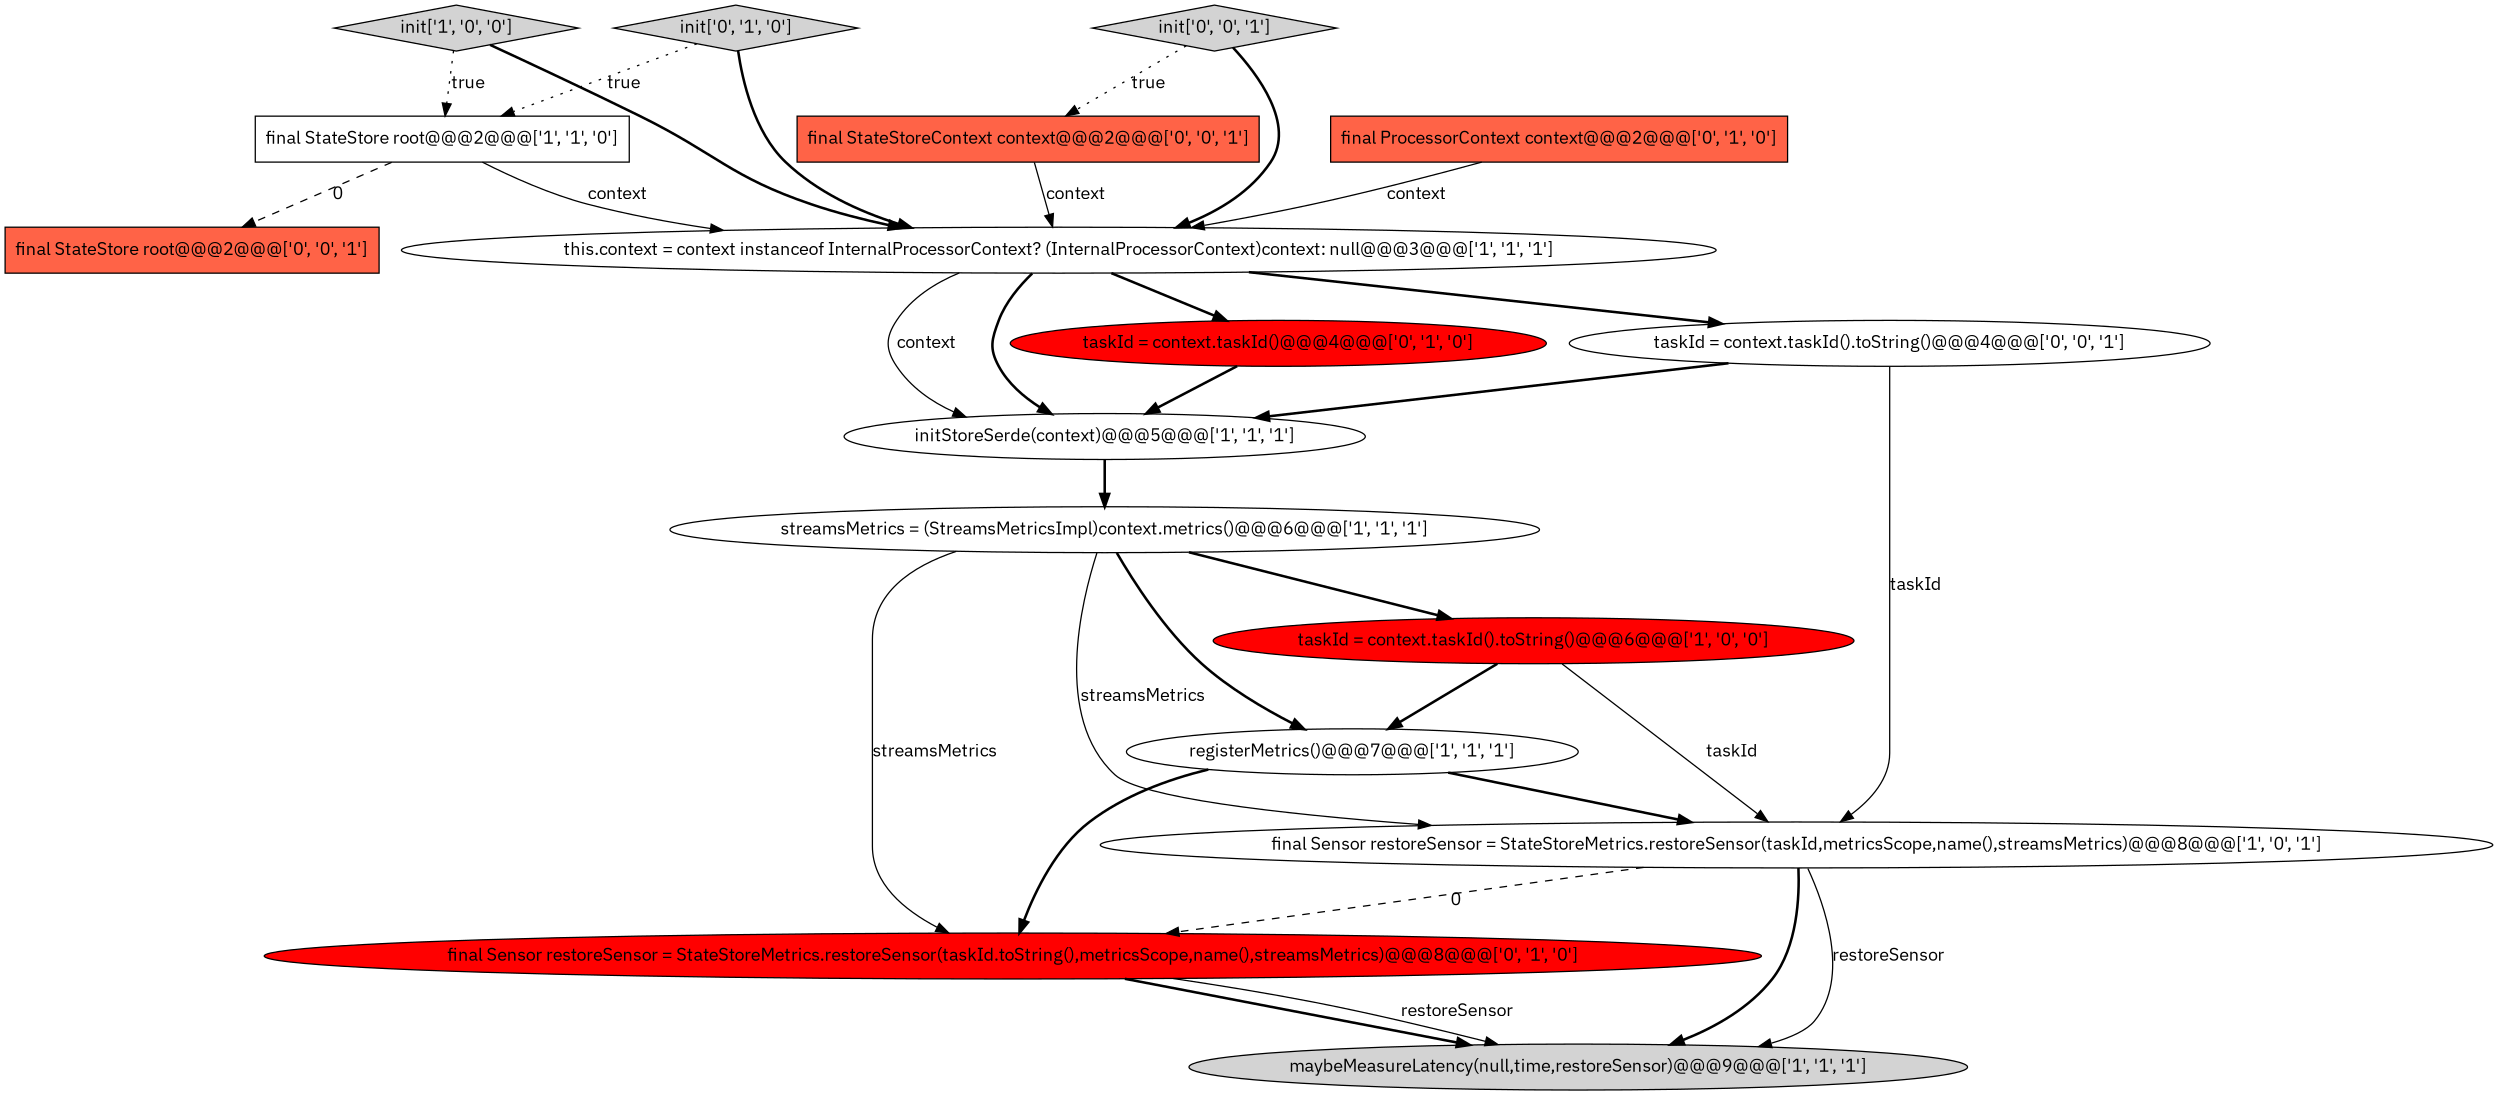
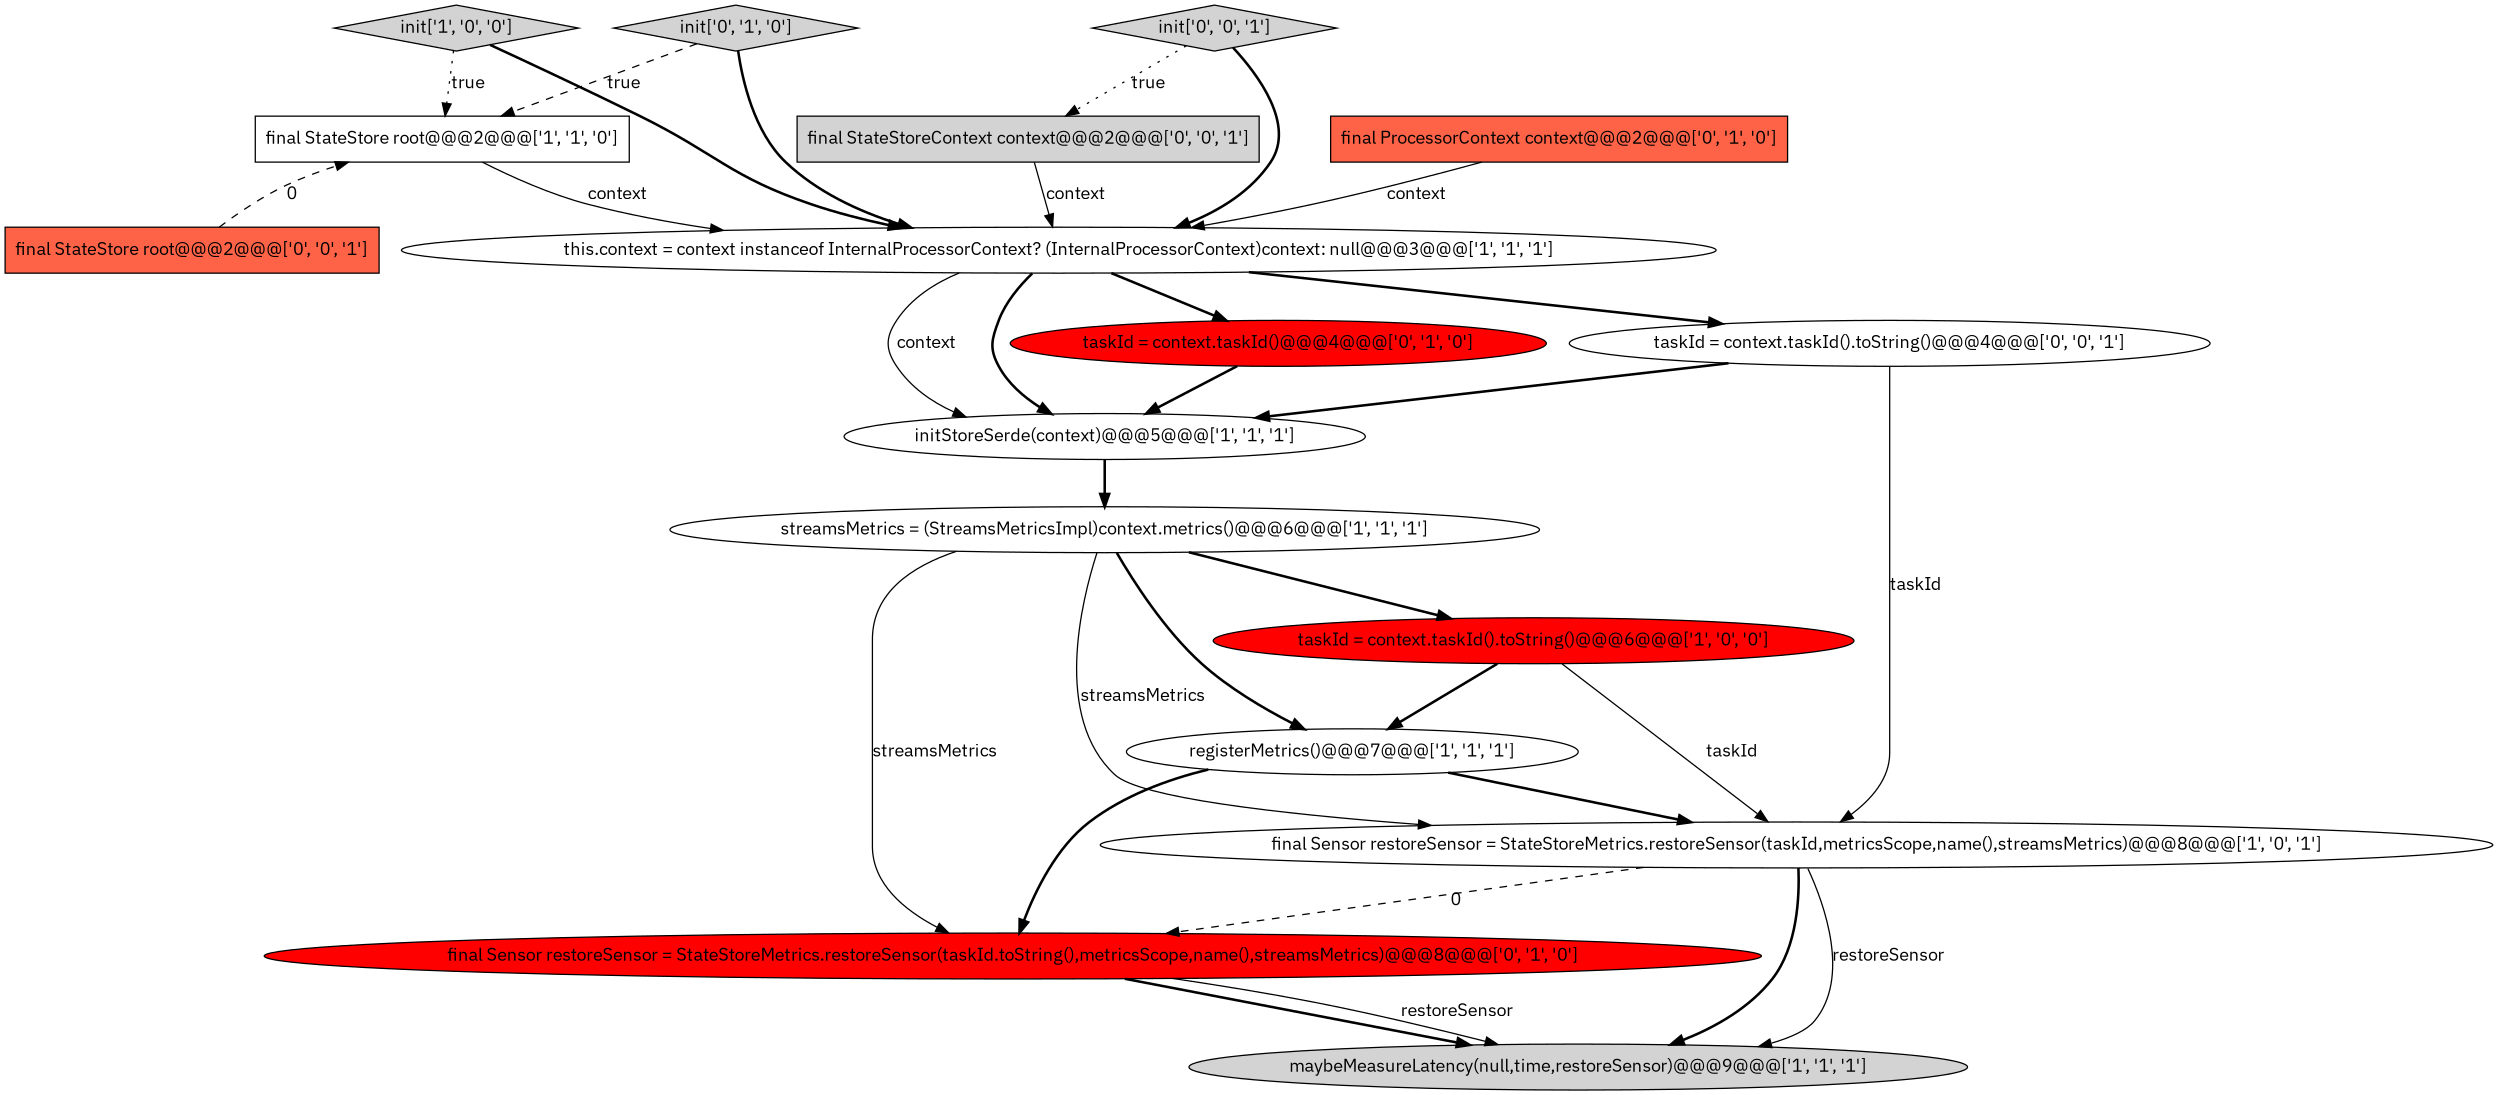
  digraph {
    fontname="IBM Plex Sans"
    node [fillcolor=white fontname="IBM Plex Sans" shape=ellipse style=filled]
    edge [fontname="IBM Plex Sans" style=bold]
-   n1 [fillcolor=tomato label="final StateStoreContext context@@@2@@@['0', '0', '1']" shape=box]
+   n1 [fillcolor=lightgray label="final StateStoreContext context@@@2@@@['0', '0', '1']" shape=box]
    n2 [label="this.context = context instanceof InternalProcessorContext? (InternalProcessorContext)context: null@@@3@@@['1', '1', '1']"]
    n3 [label="initStoreSerde(context)@@@5@@@['1', '1', '1']"]
    n4 [fillcolor=red label="taskId = context.taskId()@@@4@@@['0', '1', '0']"]
    n5 [label="taskId = context.taskId().toString()@@@4@@@['0', '0', '1']"]
    n6 [fillcolor=lightgray label="init['0', '1', '0']" shape=diamond]
    n7 [label="final StateStore root@@@2@@@['1', '1', '0']" shape=box]
    n8 [fillcolor=tomato label="final StateStore root@@@2@@@['0', '0', '1']" shape=box]
    n9 [fillcolor=tomato label="final ProcessorContext context@@@2@@@['0', '1', '0']" shape=box]
    n10 [fillcolor=red label="taskId = context.taskId().toString()@@@6@@@['1', '0', '0']"]
    n11 [label="final Sensor restoreSensor = StateStoreMetrics.restoreSensor(taskId,metricsScope,name(),streamsMetrics)@@@8@@@['1', '0', '1']"]
    n12 [label="registerMetrics()@@@7@@@['1', '1', '1']"]
    n13 [fillcolor=red label="final Sensor restoreSensor = StateStoreMetrics.restoreSensor(taskId.toString(),metricsScope,name(),streamsMetrics)@@@8@@@['0', '1', '0']"]
    n14 [fillcolor=lightgray label="maybeMeasureLatency(null,time,restoreSensor)@@@9@@@['1', '1', '1']"]
    n15 [label="streamsMetrics = (StreamsMetricsImpl)context.metrics()@@@6@@@['1', '1', '1']"]
    n16 [fillcolor=lightgray label="init['0', '0', '1']" shape=diamond]
    n17 [fillcolor=lightgray label="init['1', '0', '0']" shape=diamond]
    n1 -> n2 [label=context style=solid]
    n2 -> n3 [label=context style=solid]
    n2 -> n3
    n2 -> n4
    n2 -> n5
    n3 -> n15
    n4 -> n3
    n5 -> n3
    n5 -> n11 [label=taskId style=solid]
    n6 -> n2
-   n6 -> n7 [label=true style=dotted]
+   n6 -> n7 [label=true style=dashed]
    n7 -> n2 [label=context style=solid]
-   n7 -> n8 [label=0 style=dashed]
+   n8 -> n7 [label=0 style=dashed]
    n9 -> n2 [label=context style=solid]
    n10 -> n11 [label=taskId style=solid]
    n10 -> n12
    n11 -> n13 [label=0 style=dashed]
    n11 -> n14 [label=restoreSensor style=solid]
    n11 -> n14
    n12 -> n11
    n12 -> n13
    n13 -> n14
    n13 -> n14 [label=restoreSensor style=solid]
    n15 -> n10
    n15 -> n11 [label=streamsMetrics style=solid]
    n15 -> n12
    n15 -> n13 [label=streamsMetrics style=solid]
    n16 -> n1 [label=true style=dotted]
    n16 -> n2
    n17 -> n2
    n17 -> n7 [label=true style=dotted]
  }
